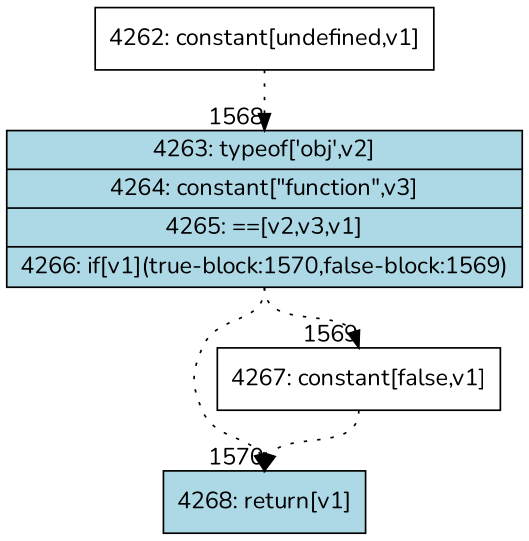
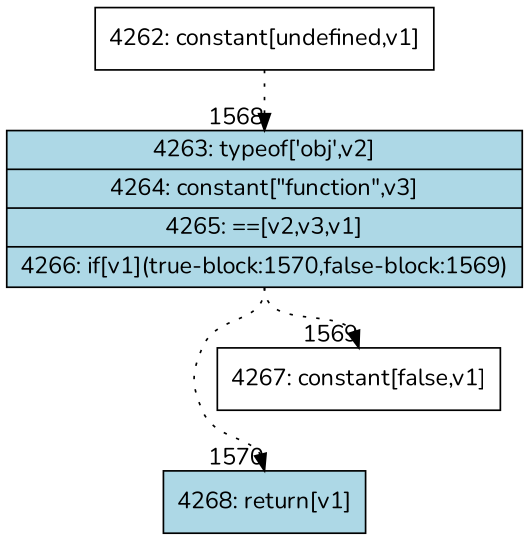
  digraph {
    fontname=Nunito
    rankdir=TD
    node [fillcolor=white fontname=Nunito shape=record style=filled]
    edge [fontname=Nunito headport=n style=dotted tailport=s]
    n1 [label="{4262: constant[undefined,v1]}"]
    n2 [fillcolor=lightblue label="{4263: typeof['obj',v2]|4264: constant[\"function\",v3]|4265: ==[v2,v3,v1]|4266: if[v1](true-block:1570,false-block:1569)}"]
    n3 [fillcolor=lightblue label="{4268: return[v1]}"]
    n4 [label="{4267: constant[false,v1]}"]
    n1 -> n2 [headlabel="      1568"]
    n2 -> n3 [headlabel="      1570"]
    n2 -> n4 [headlabel="      1569"]
-   n4 -> n3
  }
